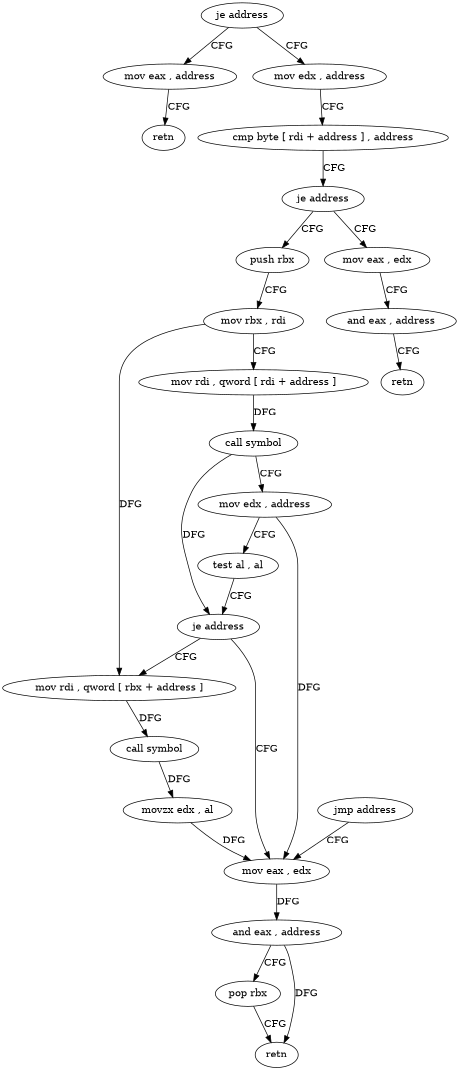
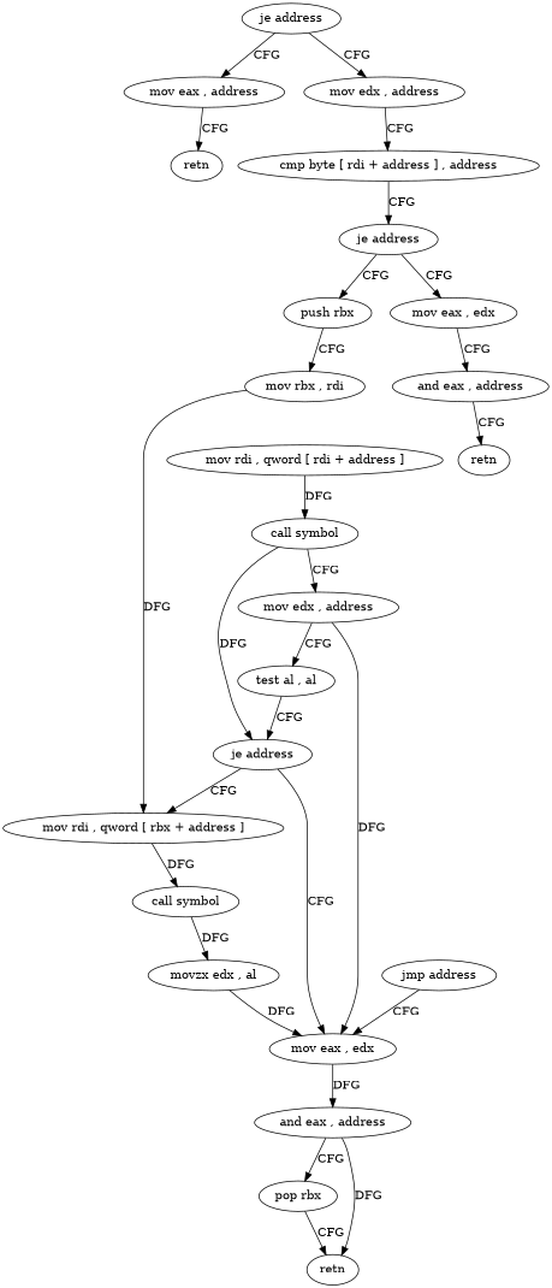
  digraph {
    n1 [label="je address"]
    n2 [label="mov eax , address"]
    n3 [label="mov edx , address"]
    n4 [label=retn]
    n5 [label="cmp byte [ rdi + address ] , address"]
    n6 [label="je address"]
    n7 [label="push rbx"]
    n8 [label="mov eax , edx"]
    n9 [label="mov rbx , rdi"]
    n10 [label="and eax , address"]
    n11 [label="mov rdi , qword [ rdi + address ]"]
    n12 [label="mov rdi , qword [ rbx + address ]"]
    n13 [label=retn]
    n14 [label="call symbol"]
    n15 [label="call symbol"]
    n16 [label="mov edx , address"]
    n17 [label="je address"]
    n18 [label="test al , al"]
    n19 [label="mov eax , edx"]
    n20 [label="and eax , address"]
    n21 [label="movzx edx , al"]
    n22 [label="pop rbx"]
    n23 [label=retn]
    n24 [label="jmp address"]
    n1 -> n2 [label=CFG]
    n1 -> n3 [label=CFG]
    n2 -> n4 [label=CFG]
    n3 -> n5 [label=CFG]
    n5 -> n6 [label=CFG]
    n6 -> n7 [label=CFG]
    n6 -> n8 [label=CFG]
    n7 -> n9 [label=CFG]
    n8 -> n10 [label=CFG]
-   n9 -> n11 [label=CFG]
    n9 -> n12 [label=DFG]
    n10 -> n13 [label=CFG]
    n11 -> n14 [label=DFG]
    n12 -> n15 [label=DFG]
    n14 -> n16 [label=CFG]
    n14 -> n17 [label=DFG]
    n15 -> n21 [label=DFG]
    n16 -> n18 [label=CFG]
    n16 -> n19 [label=DFG]
    n17 -> n12 [label=CFG]
    n17 -> n19 [label=CFG]
    n18 -> n17 [label=CFG]
    n19 -> n20 [label=DFG]
    n20 -> n22 [label=CFG]
    n20 -> n23 [label=DFG]
    n21 -> n19 [label=DFG]
    n22 -> n23 [label=CFG]
    n24 -> n19 [label=CFG]
  }
